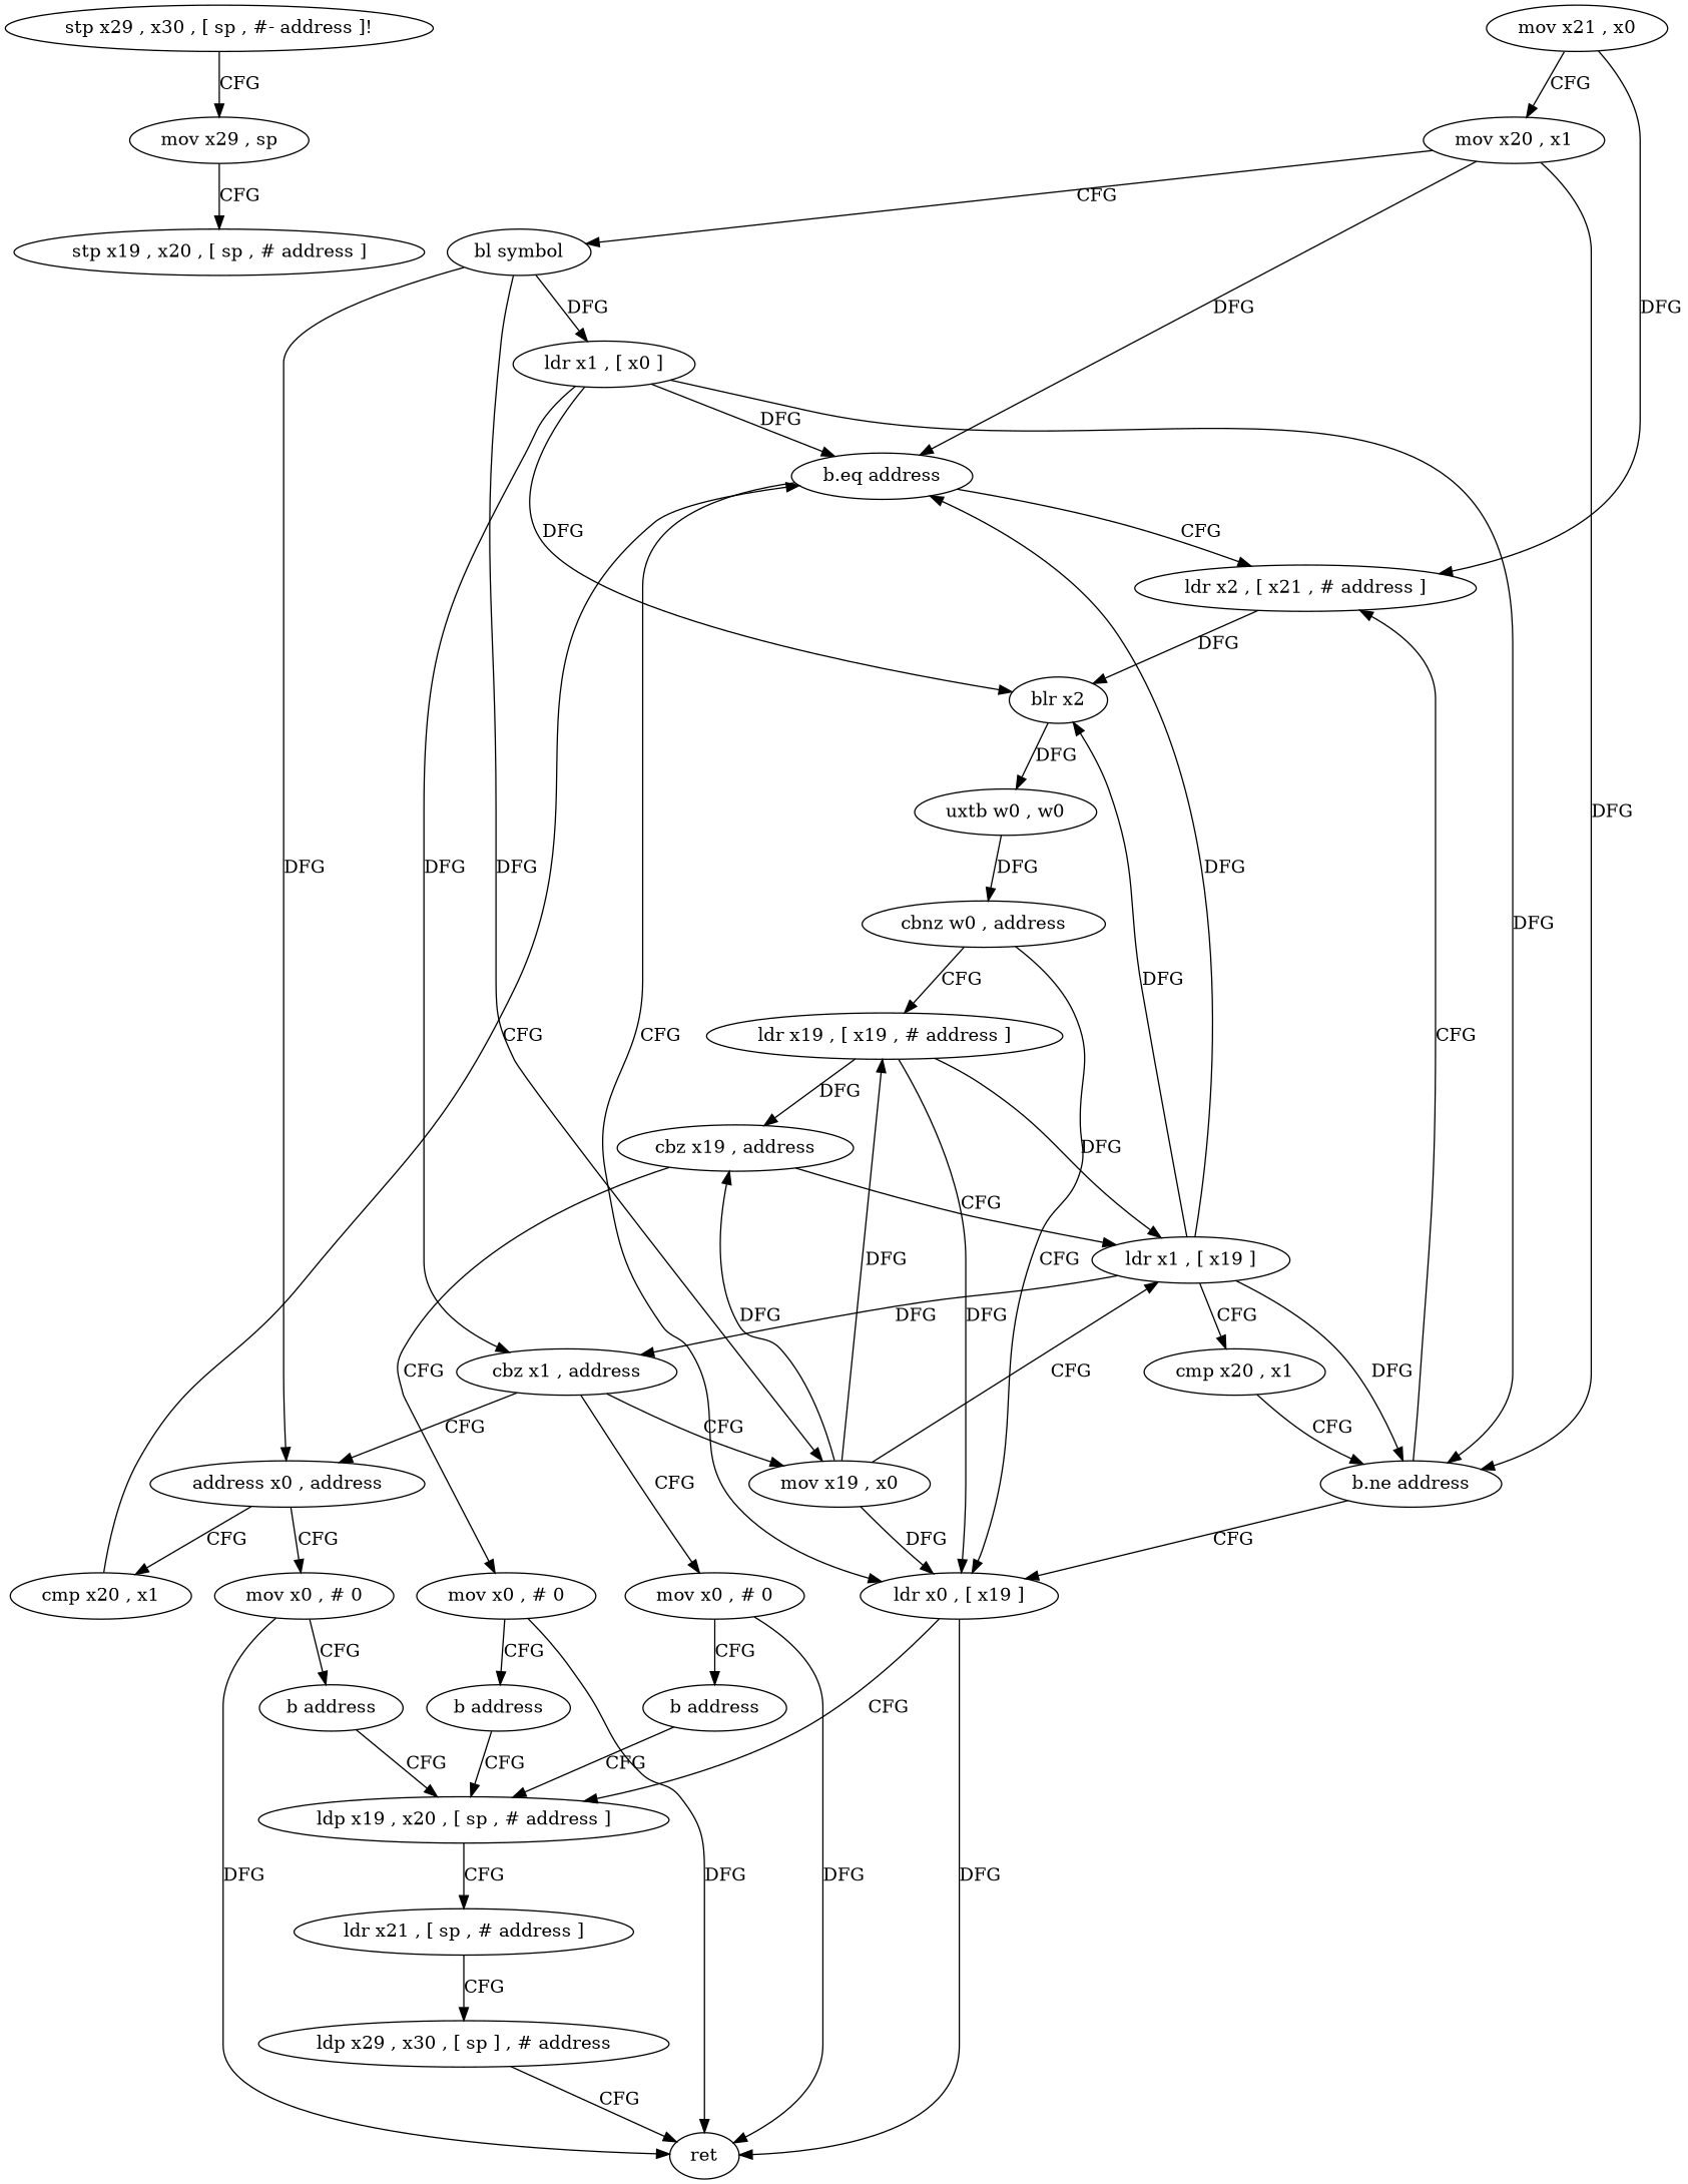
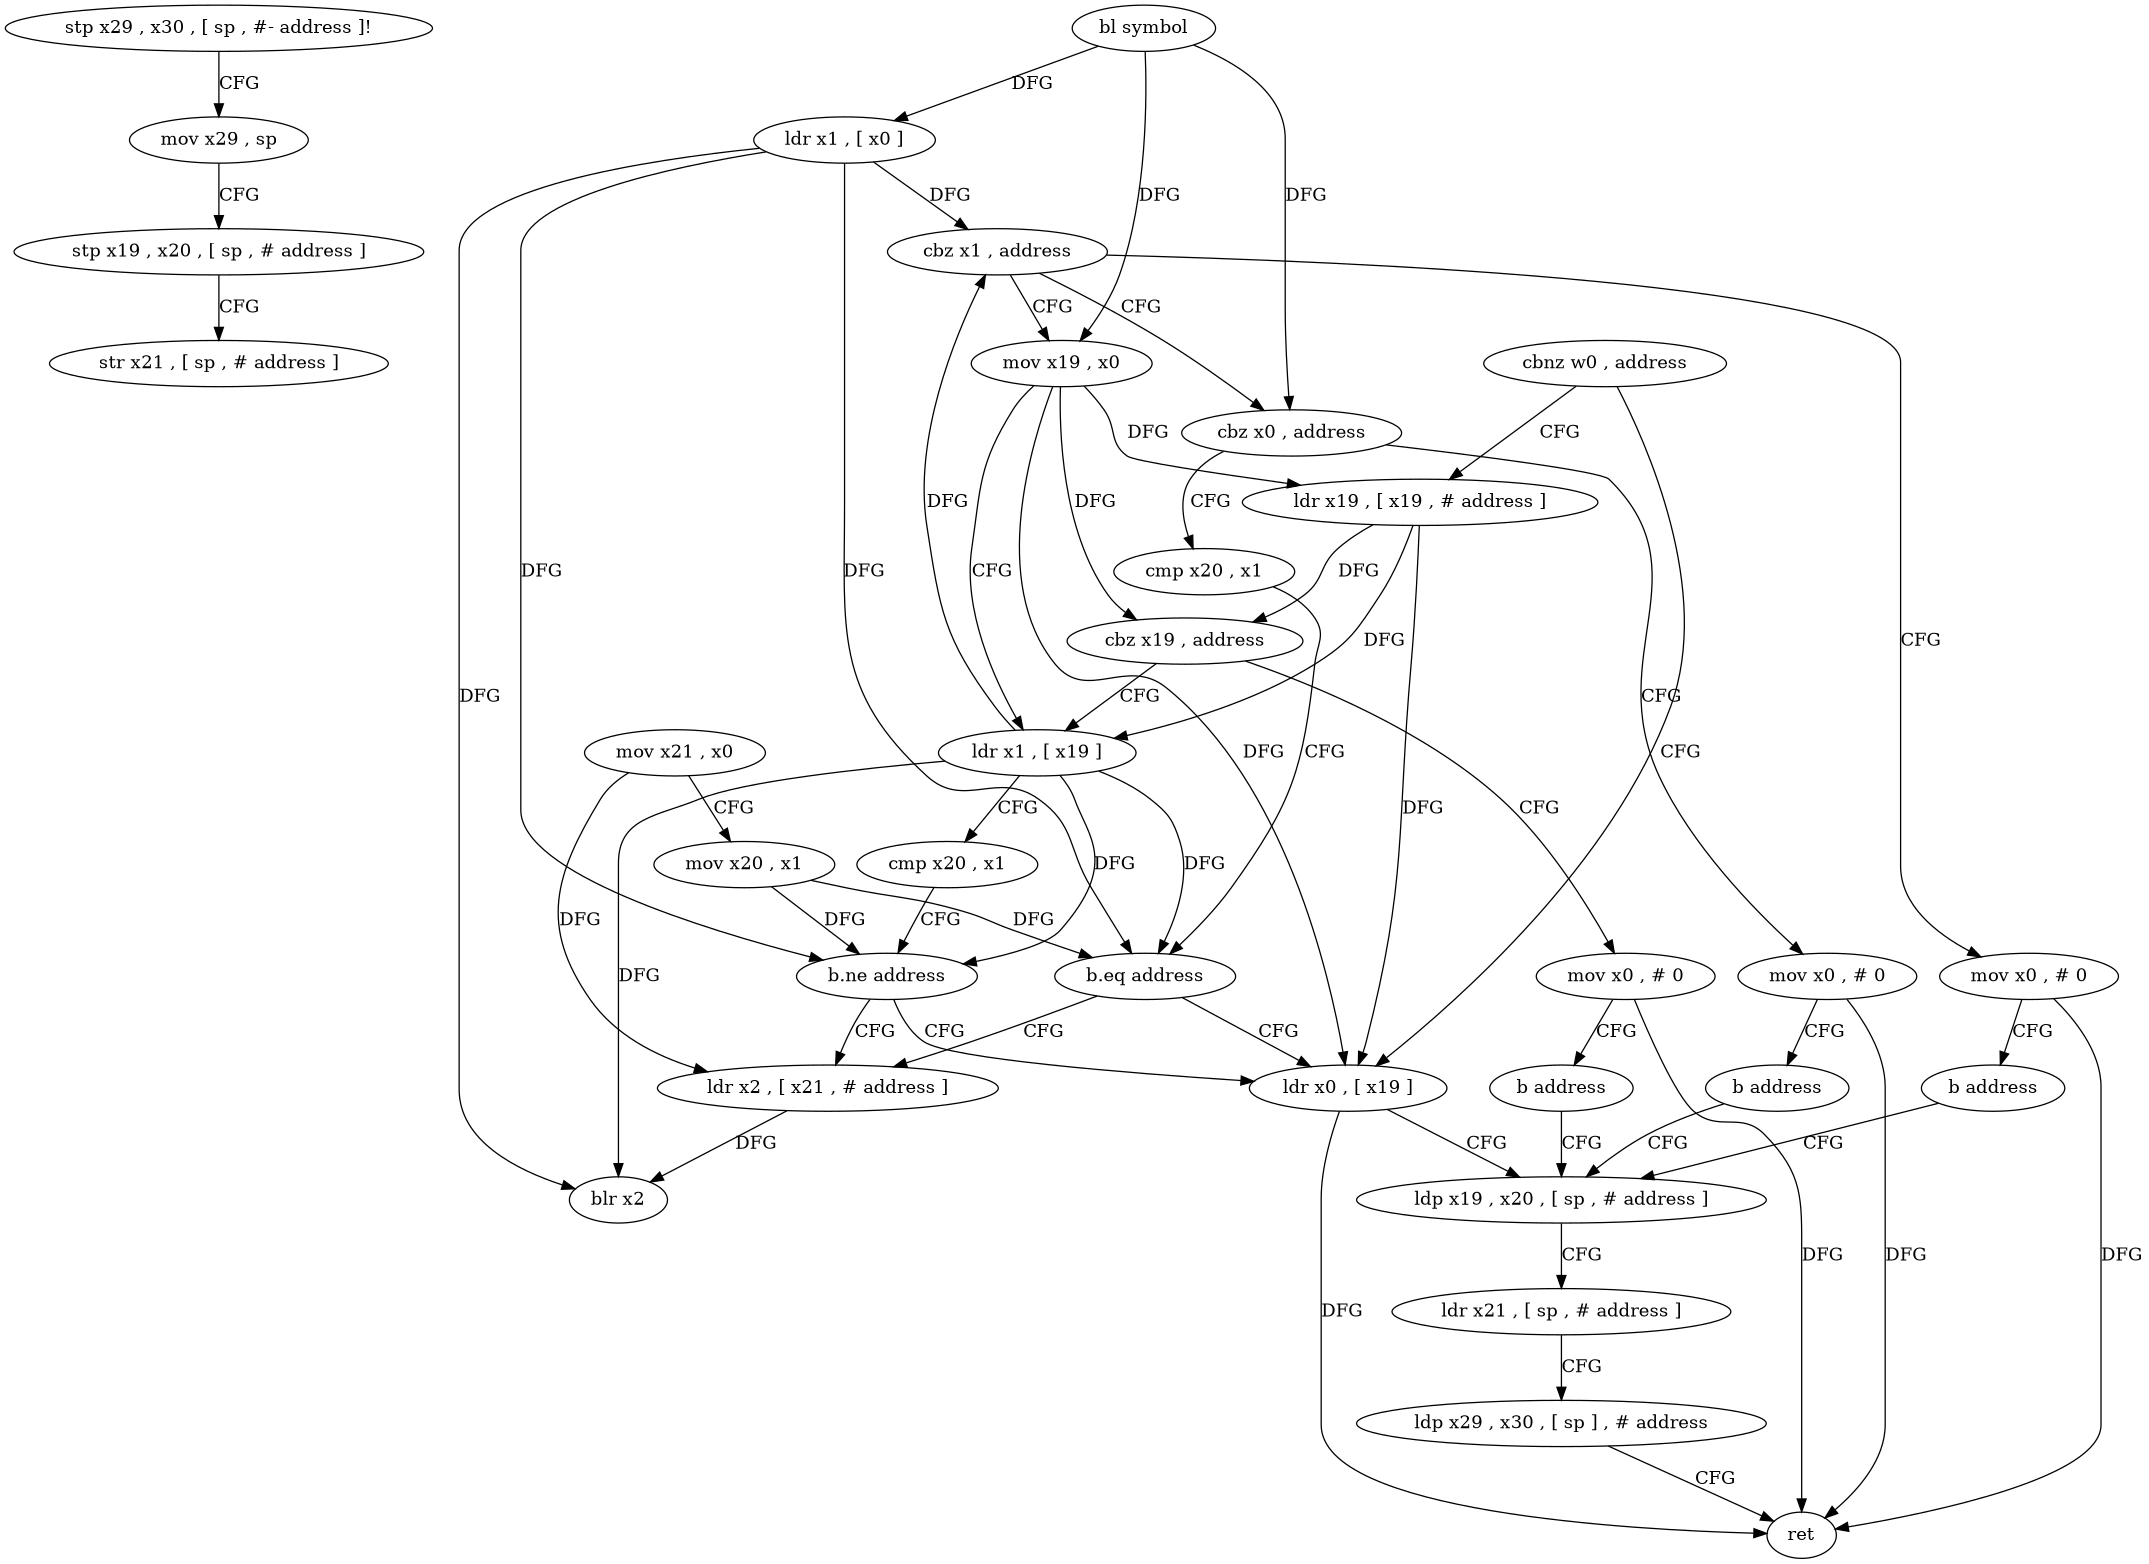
  digraph {
    n1 [label="stp x29 , x30 , [ sp , #- address ]!"]
    n2 [label="mov x29 , sp"]
    n3 [label="stp x19 , x20 , [ sp , # address ]"]
+   n4 [label="str x21 , [ sp , # address ]"]
    n5 [label="mov x21 , x0"]
    n6 [label="mov x20 , x1"]
    n7 [label="ldr x2 , [ x21 , # address ]"]
    n8 [label="bl symbol"]
    n9 [label="b.eq address"]
    n10 [label="b.ne address"]
    n11 [label="blr x2"]
    n12 [label="ldr x1 , [ x0 ]"]
    n13 [label="mov x19 , x0"]
-   n14 [label="address x0 , address"]
+   n14 [label="cbz x0 , address"]
    n15 [label="ldr x0 , [ x19 ]"]
    n16 [label="cbz x1 , address"]
    n17 [label="ldr x19 , [ x19 , # address ]"]
    n18 [label="cbz x19 , address"]
    n19 [label="ldr x1 , [ x19 ]"]
    n20 [label="mov x0 , # 0"]
    n21 [label="cmp x20 , x1"]
    n22 [label="mov x0 , # 0"]
-   n23 [label="uxtb w0 , w0"]
    n24 [label="b address"]
    n25 [label=ret]
    n26 [label="ldp x19 , x20 , [ sp , # address ]"]
    n27 [label="mov x0 , # 0"]
    n28 [label="cmp x20 , x1"]
    n29 [label="ldr x21 , [ sp , # address ]"]
    n30 [label="ldp x29 , x30 , [ sp ] , # address"]
    n31 [label="b address"]
    n32 [label="cbnz w0 , address"]
    n33 [label="b address"]
    n1 -> n2 [label=CFG]
    n2 -> n3 [label=CFG]
+   n3 -> n4 [label=CFG]
    n5 -> n6 [label=CFG]
    n5 -> n7 [label=DFG]
-   n6 -> n8 [label=CFG]
    n6 -> n9 [label=DFG]
    n6 -> n10 [label=DFG]
    n7 -> n11 [label=DFG]
    n8 -> n12 [label=DFG]
    n8 -> n13 [label=DFG]
    n8 -> n14 [label=DFG]
    n9 -> n7 [label=CFG]
    n9 -> n15 [label=CFG]
    n10 -> n7 [label=CFG]
    n10 -> n15 [label=CFG]
-   n11 -> n23 [label=DFG]
    n12 -> n9 [label=DFG]
    n12 -> n10 [label=DFG]
    n12 -> n11 [label=DFG]
    n12 -> n16 [label=DFG]
    n13 -> n15 [label=DFG]
    n13 -> n17 [label=DFG]
    n13 -> n18 [label=DFG]
    n13 -> n19 [label=CFG]
    n14 -> n20 [label=CFG]
    n14 -> n21 [label=CFG]
    n15 -> n25 [label=DFG]
    n15 -> n26 [label=CFG]
    n16 -> n13 [label=CFG]
    n16 -> n14 [label=CFG]
    n16 -> n22 [label=CFG]
    n17 -> n15 [label=DFG]
    n17 -> n18 [label=DFG]
    n17 -> n19 [label=DFG]
    n18 -> n19 [label=CFG]
    n18 -> n27 [label=CFG]
    n19 -> n9 [label=DFG]
    n19 -> n10 [label=DFG]
    n19 -> n11 [label=DFG]
    n19 -> n16 [label=DFG]
    n19 -> n28 [label=CFG]
    n20 -> n25 [label=DFG]
    n20 -> n31 [label=CFG]
    n21 -> n9 [label=CFG]
    n22 -> n24 [label=CFG]
    n22 -> n25 [label=DFG]
-   n23 -> n32 [label=DFG]
    n24 -> n26 [label=CFG]
    n26 -> n29 [label=CFG]
    n27 -> n25 [label=DFG]
    n27 -> n33 [label=CFG]
    n28 -> n10 [label=CFG]
    n29 -> n30 [label=CFG]
    n30 -> n25 [label=CFG]
    n31 -> n26 [label=CFG]
    n32 -> n15 [label=CFG]
    n32 -> n17 [label=CFG]
    n33 -> n26 [label=CFG]
  }
